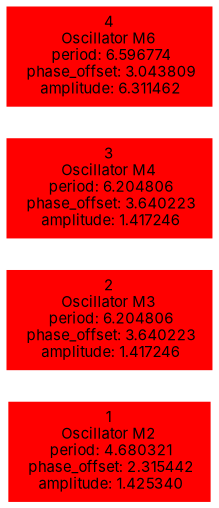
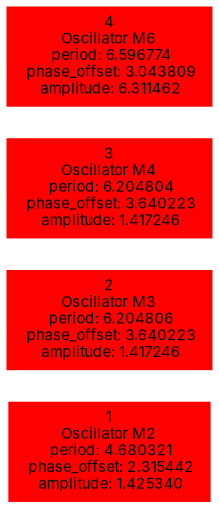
  digraph {
    forcelabels=true
    rankdir=LR
    fontname=Inter
    node [color=red fontsize=8 shape=box style=filled fontname=Inter]
    n1 [label=<1<BR />Oscillator M2<BR /> period: 4.680321<BR /> phase_offset: 2.315442<BR /> amplitude: 1.425340>]
    n2 [label=<2<BR />Oscillator M3<BR /> period: 6.204806<BR /> phase_offset: 3.640223<BR /> amplitude: 1.417246>]
-   n3 [label=<3<BR />Oscillator M4<BR /> period: 6.204806<BR /> phase_offset: 3.640223<BR /> amplitude: 1.417246>]
+   n3 [label=<3<BR />Oscillator M4<BR /> period: 6.204804<BR /> phase_offset: 3.640223<BR /> amplitude: 1.417246>]
    n4 [label=<4<BR />Oscillator M6<BR /> period: 6.596774<BR /> phase_offset: 3.043809<BR /> amplitude: 6.311462>]
  }
